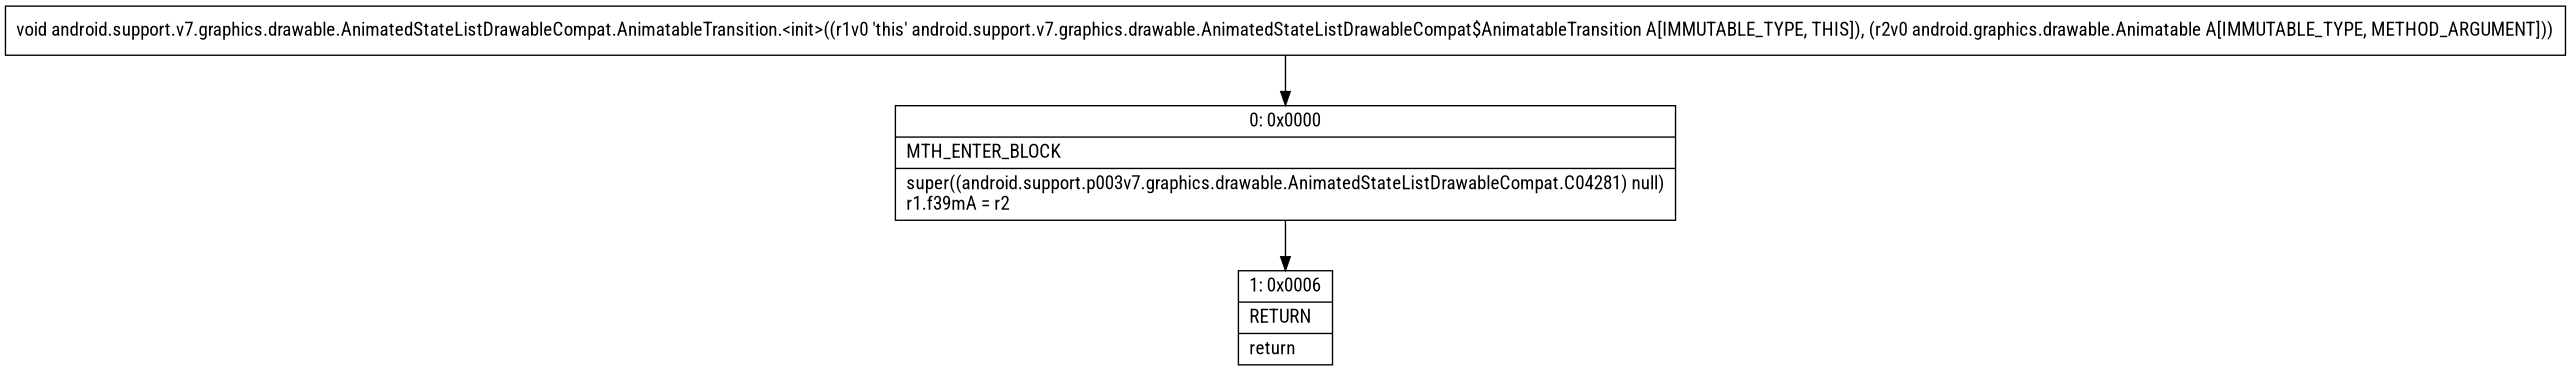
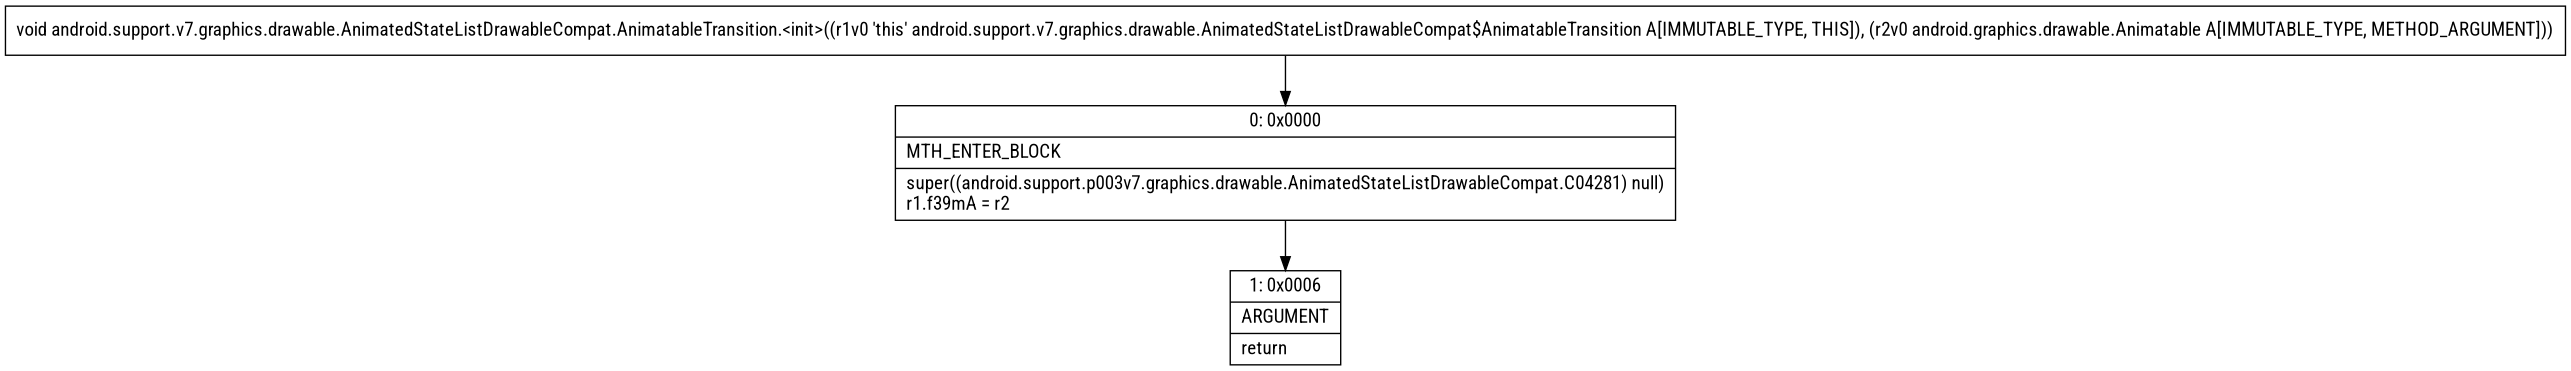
  digraph {
    fontname="Roboto Condensed"
    node [shape=record fontname="Roboto Condensed"]
    edge [fontname="Roboto Condensed"]
    n1 [label="{0\:\ 0x0000|MTH_ENTER_BLOCK\l|super((android.support.p003v7.graphics.drawable.AnimatedStateListDrawableCompat.C04281) null)\lr1.f39mA = r2\l}"]
-   n2 [label="{1\:\ 0x0006|RETURN\l|return\l}"]
+   n2 [label="{1\:\ 0x0006|ARGUMENT\l|return\l}"]
    n3 [label="{void android.support.v7.graphics.drawable.AnimatedStateListDrawableCompat.AnimatableTransition.\<init\>((r1v0 'this' android.support.v7.graphics.drawable.AnimatedStateListDrawableCompat$AnimatableTransition A[IMMUTABLE_TYPE, THIS]), (r2v0 android.graphics.drawable.Animatable A[IMMUTABLE_TYPE, METHOD_ARGUMENT])) }"]
    n1 -> n2
    n3 -> n1
  }
